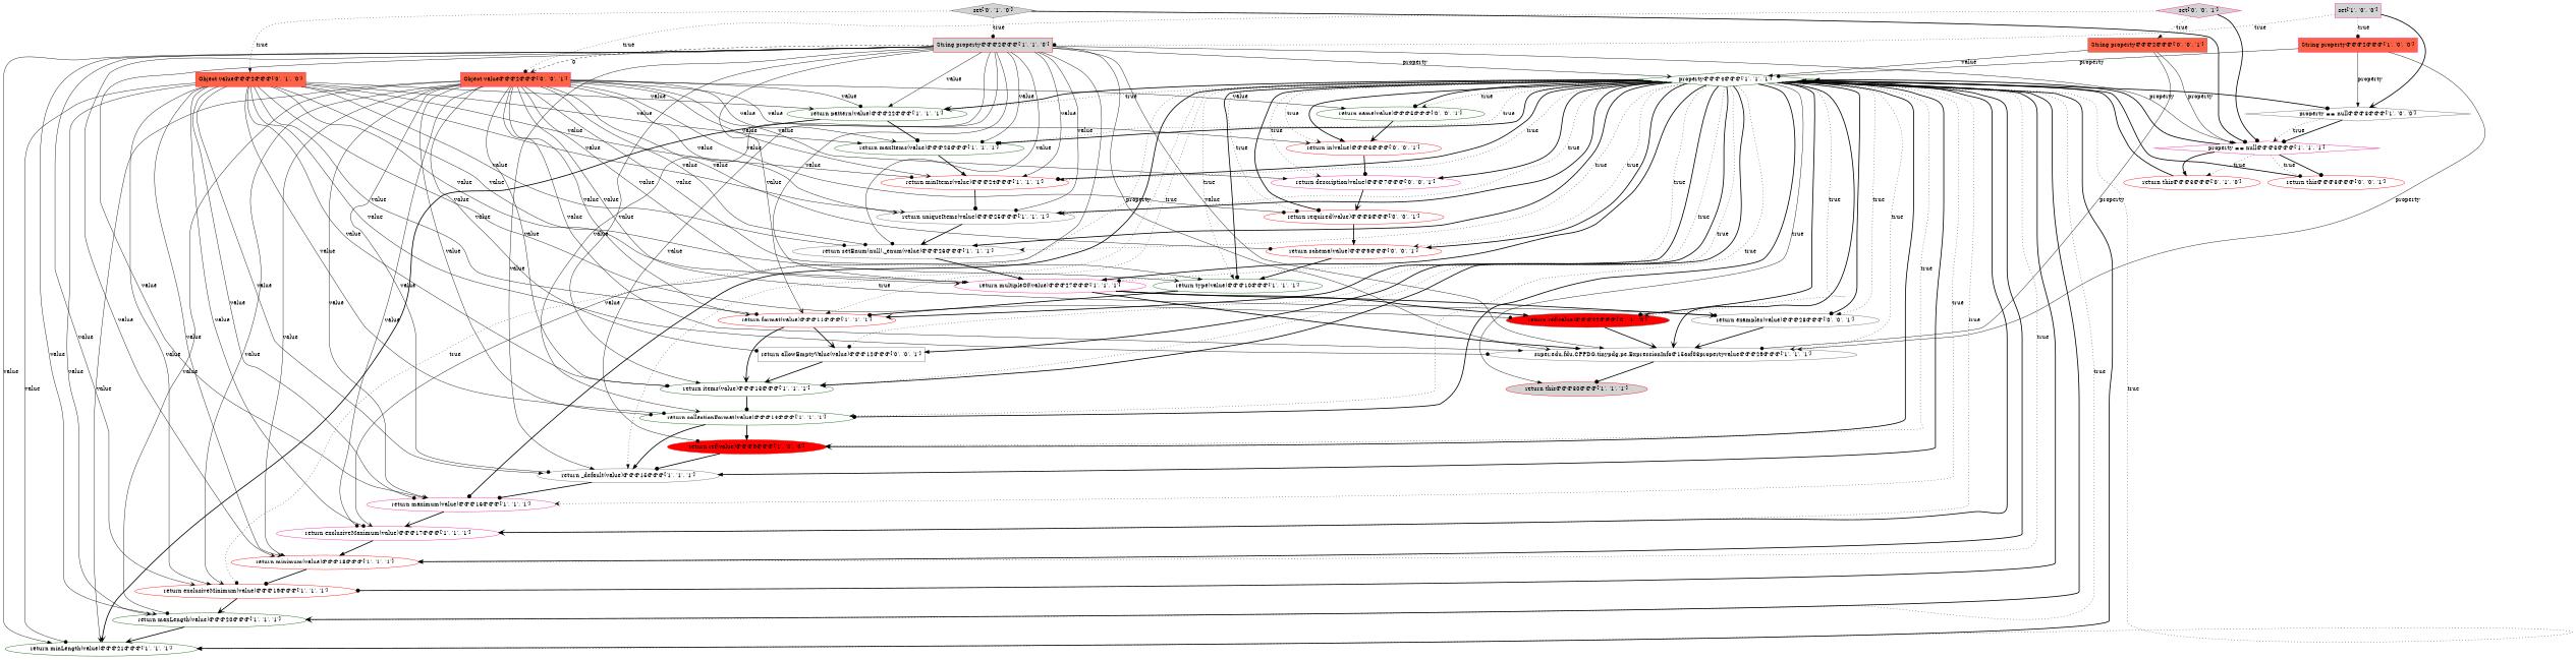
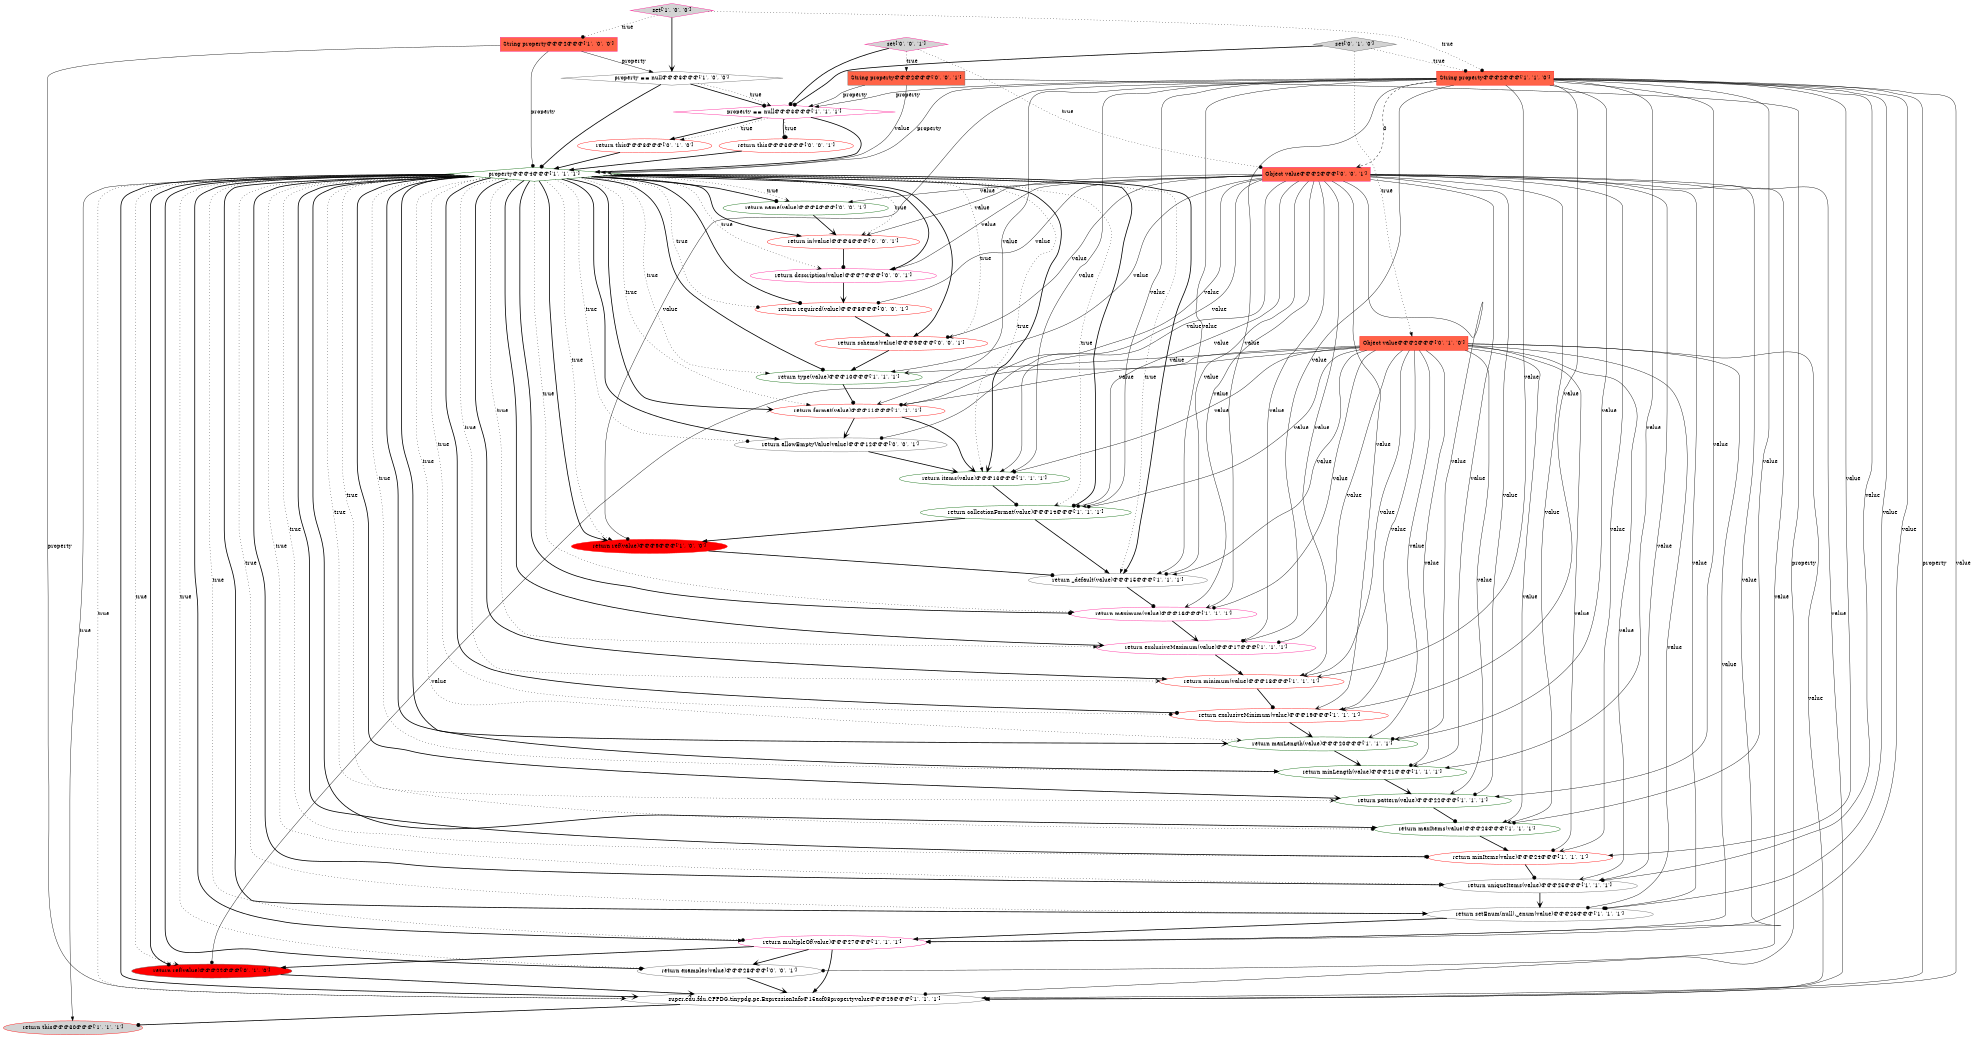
  digraph {
    node [color=red fillcolor=white shape=ellipse style=filled]
    edge [arrowhead=vee style=solid]
    n1 [color=darkgreen label="property@@@4@@@['1', '1', '1']" shape=diamond]
    n2 [color=darkgreen label="return pattern(value)@@@22@@@['1', '1', '1']"]
    n3 [color=deeppink label="return description(value)@@@7@@@['0', '0', '1']"]
    n4 [label="return minItems(value)@@@24@@@['1', '1', '1']"]
    n5 [label="return required(value)@@@8@@@['0', '0', '1']"]
    n6 [label="return format(value)@@@11@@@['1', '1', '1']"]
    n7 [color=darkgreen label="return items(value)@@@13@@@['1', '1', '1']"]
    n8 [color=darkgreen label="return type(value)@@@10@@@['1', '1', '1']"]
    n9 [color=gray40 label="return _default(value)@@@15@@@['1', '1', '1']"]
    n10 [color=darkgreen label="return collectionFormat(value)@@@14@@@['1', '1', '1']"]
    n11 [color=deeppink label="return maximum(value)@@@16@@@['1', '1', '1']"]
    n12 [color=gray40 fillcolor=red label="return ref(value)@@@22@@@['0', '1', '0']"]
    n13 [color=gray40 label="return setEnum(null)._enum(value)@@@26@@@['1', '1', '1']"]
    n14 [label="return in(value)@@@6@@@['0', '0', '1']"]
    n15 [color=gray40 label="return uniqueItems(value)@@@25@@@['1', '1', '1']"]
    n16 [color=gray40 label="return examples(value)@@@28@@@['0', '0', '1']"]
    n17 [color=darkgreen label="return minLength(value)@@@21@@@['1', '1', '1']"]
    n18 [label="return exclusiveMinimum(value)@@@19@@@['1', '1', '1']"]
    n19 [color=deeppink label="return exclusiveMaximum(value)@@@17@@@['1', '1', '1']"]
    n20 [color=darkgreen label="return maxItems(value)@@@23@@@['1', '1', '1']"]
    n21 [color=deeppink label="return multipleOf(value)@@@27@@@['1', '1', '1']"]
    n22 [color=darkgreen label="return maxLength(value)@@@20@@@['1', '1', '1']"]
-   n23 [color=gray40 label="return allowEmptyValue(value)@@@12@@@['0', '0', '1']" shape=box]
+   n23 [color=gray40 label="return allowEmptyValue(value)@@@12@@@['0', '0', '1']"]
    n24 [fillcolor=red label="return ref(value)@@@9@@@['1', '0', '0']"]
    n25 [fillcolor=lightgray label="return this@@@30@@@['1', '1', '1']"]
    n26 [label="return minimum(value)@@@18@@@['1', '1', '1']"]
    n27 [color=gray40 label="super.edu.fdu.CPPDG.tinypdg.pe.ExpressionInfo@15acf08propertyvalue@@@29@@@['1', '1', '1']"]
    n28 [label="return schema(value)@@@9@@@['0', '0', '1']"]
    n29 [color=darkgreen label="return name(value)@@@5@@@['0', '0', '1']"]
    n30 [label="return this@@@3@@@['0', '0', '1']"]
    n31 [color=deeppink fillcolor=lightgray label="set['0', '0', '1']" shape=diamond]
    n32 [color=gray40 fillcolor=tomato label="String property@@@2@@@['0', '0', '1']" shape=box]
    n33 [color=deeppink label="property == null@@@3@@@['1', '1', '1']" shape=diamond]
    n34 [color=deeppink fillcolor=tomato label="Object value@@@2@@@['0', '0', '1']" shape=box]
    n35 [label="return this@@@3@@@['0', '1', '0']"]
-   n36 [color=deeppink fillcolor=lightgray label="set['1', '0', '0']" shape=box]
+   n36 [color=deeppink fillcolor=lightgray label="set['1', '0', '0']" shape=diamond]
    n37 [color=gray40 label="property == null@@@3@@@['1', '0', '0']" shape=diamond]
-   n38 [fillcolor=lightgray label="String property@@@2@@@['1', '1', '0']" shape=box]
+   n38 [fillcolor=tomato label="String property@@@2@@@['1', '1', '0']" shape=box]
    n39 [color=deeppink fillcolor=tomato label="String property@@@2@@@['1', '0', '0']" shape=box]
    n40 [color=gray40 fillcolor=lightgray label="set['0', '1', '0']" shape=diamond]
    n41 [fillcolor=tomato label="Object value@@@2@@@['0', '1', '0']" shape=box]
    n1 -> n2 [label=true style=dotted]
    n1 -> n2 [style=bold]
    n1 -> n3 [arrowhead=normal style=bold]
    n1 -> n3 [label=true style=dotted]
    n1 -> n4 [arrowhead=dot style=bold]
    n1 -> n4 [arrowhead=normal label=true style=dotted]
    n1 -> n5 [arrowhead=dot label=true style=dotted]
    n1 -> n5 [arrowhead=dot style=bold]
    n1 -> n6 [style=bold]
    n1 -> n6 [arrowhead=normal label=true style=dotted]
    n1 -> n7 [arrowhead=normal label=true style=dotted]
    n1 -> n7 [style=bold]
    n1 -> n8 [arrowhead=normal label=true style=dotted]
    n1 -> n8 [arrowhead=dot style=bold]
    n1 -> n9 [arrowhead=normal label=true style=dotted]
    n1 -> n9 [arrowhead=normal style=bold]
    n1 -> n10 [arrowhead=dot style=bold]
    n1 -> n10 [label=true style=dotted]
    n1 -> n11 [label=true style=dotted]
    n1 -> n11 [arrowhead=dot style=bold]
    n1 -> n12 [arrowhead=dot style=bold]
    n1 -> n12 [label=true style=dotted]
    n1 -> n13 [arrowhead=normal style=bold]
    n1 -> n13 [label=true style=dotted]
    n1 -> n14 [label=true style=dotted]
    n1 -> n14 [arrowhead=normal style=bold]
    n1 -> n15 [label=true style=dotted]
    n1 -> n15 [arrowhead=normal style=bold]
    n1 -> n16 [arrowhead=normal label=true style=dotted]
    n1 -> n16 [arrowhead=dot style=bold]
    n1 -> n17 [arrowhead=normal style=bold]
    n1 -> n17 [label=true style=dotted]
    n1 -> n18 [arrowhead=dot style=bold]
    n1 -> n18 [arrowhead=dot label=true style=dotted]
    n1 -> n19 [arrowhead=normal label=true style=dotted]
    n1 -> n19 [style=bold]
    n1 -> n20 [arrowhead=dot label=true style=dotted]
    n1 -> n20 [arrowhead=normal style=bold]
    n1 -> n21 [arrowhead=dot label=true style=dotted]
    n1 -> n21 [arrowhead=normal style=bold]
    n1 -> n22 [style=bold]
    n1 -> n22 [label=true style=dotted]
    n1 -> n23 [arrowhead=dot label=true style=dotted]
    n1 -> n23 [arrowhead=normal style=bold]
    n1 -> n24 [style=bold]
    n1 -> n24 [arrowhead=normal label=true style=dotted]
    n1 -> n25 [arrowhead=normal label=true]
    n1 -> n26 [label=true style=dotted]
    n1 -> n26 [arrowhead=normal style=bold]
    n1 -> n27 [label=true style=dotted]
    n1 -> n27 [style=bold]
    n1 -> n28 [label=true style=dotted]
    n1 -> n28 [arrowhead=normal style=bold]
    n1 -> n29 [label=true style=dotted]
    n1 -> n29 [arrowhead=dot style=bold]
    n2 -> n20 [arrowhead=dot style=bold]
    n3 -> n5 [style=bold]
    n4 -> n15 [arrowhead=dot style=bold]
    n5 -> n28 [arrowhead=normal style=bold]
    n6 -> n7 [style=bold]
    n6 -> n23 [style=bold]
    n7 -> n10 [arrowhead=dot style=bold]
    n8 -> n6 [arrowhead=dot style=bold]
    n9 -> n11 [arrowhead=dot style=bold]
    n10 -> n9 [arrowhead=normal style=bold]
    n10 -> n24 [arrowhead=normal style=bold]
    n11 -> n19 [style=bold]
    n12 -> n27 [style=bold]
    n13 -> n21 [arrowhead=normal style=bold]
    n14 -> n3 [arrowhead=dot style=bold]
    n15 -> n13 [style=bold]
    n16 -> n27 [style=bold]
-   n2 -> n17 [style=bold]
+   n17 -> n2 [style=bold]
    n18 -> n22 [style=bold]
    n19 -> n26 [arrowhead=normal style=bold]
    n20 -> n4 [arrowhead=normal style=bold]
    n21 -> n12 [arrowhead=normal style=bold]
    n21 -> n16 [style=bold]
    n21 -> n27 [arrowhead=normal style=bold]
    n22 -> n17 [style=bold]
    n23 -> n7 [style=bold]
    n24 -> n9 [arrowhead=dot style=bold]
    n26 -> n18 [arrowhead=dot style=bold]
    n27 -> n25 [arrowhead=dot style=bold]
    n28 -> n8 [arrowhead=normal style=bold]
    n29 -> n14 [style=bold]
    n30 -> n1 [arrowhead=normal style=bold]
    n31 -> n32 [arrowhead=normal label=true style=dotted]
    n31 -> n33 [arrowhead=dot style=bold]
    n31 -> n34 [arrowhead=dot label=true style=dotted]
    n32 -> n1 [arrowhead=normal label=value]
    n32 -> n27 [arrowhead=dot label=property]
    n32 -> n33 [arrowhead=normal label=property]
    n33 -> n1 [arrowhead=normal style=bold]
    n33 -> n30 [arrowhead=dot style=bold]
    n33 -> n30 [arrowhead=dot label=true style=dotted]
    n33 -> n35 [arrowhead=normal style=bold]
    n33 -> n35 [arrowhead=normal label=true style=dotted]
    n34 -> n2 [arrowhead=dot label=value]
    n34 -> n3 [arrowhead=normal label=value]
    n34 -> n4 [label=value]
    n34 -> n5 [arrowhead=dot label=value]
    n34 -> n6 [label=value]
    n34 -> n7 [arrowhead=normal label=value]
    n34 -> n8 [arrowhead=normal label=value]
    n34 -> n9 [arrowhead=dot label=value]
    n34 -> n10 [arrowhead=dot label=value]
    n34 -> n11 [label=value]
    n34 -> n13 [arrowhead=dot label=value]
    n34 -> n14 [label=value]
    n34 -> n15 [label=value]
    n34 -> n16 [arrowhead=dot label=value]
    n34 -> n17 [label=value]
    n34 -> n18 [label=value]
    n34 -> n19 [arrowhead=dot label=value]
    n34 -> n20 [label=value]
    n34 -> n21 [arrowhead=normal label=value]
    n34 -> n22 [arrowhead=dot label=value]
    n34 -> n23 [arrowhead=dot label=value]
    n34 -> n26 [arrowhead=normal label=value]
    n34 -> n27 [arrowhead=normal label=value]
    n34 -> n28 [arrowhead=dot label=value]
    n34 -> n29 [arrowhead=normal label=value]
    n35 -> n1 [arrowhead=normal style=bold]
    n36 -> n37 [style=bold]
    n36 -> n38 [arrowhead=dot label=true style=dotted]
    n36 -> n39 [arrowhead=dot label=true style=dotted]
-   n1 -> n37 [arrowhead=dot style=bold]
+   n37 -> n1 [arrowhead=dot style=bold]
    n37 -> n33 [arrowhead=dot style=bold]
    n37 -> n33 [label=true style=dotted]
    n38 -> n1 [label=property]
    n38 -> n2 [arrowhead=normal label=value]
    n38 -> n4 [arrowhead=normal label=value]
    n38 -> n6 [label=value]
    n38 -> n7 [arrowhead=normal label=value]
    n38 -> n9 [arrowhead=normal label=value]
    n38 -> n10 [label=value]
    n38 -> n11 [label=value]
    n38 -> n13 [arrowhead=dot label=value]
    n38 -> n15 [arrowhead=dot label=value]
    n38 -> n17 [arrowhead=normal label=value]
    n38 -> n18 [label=value]
    n38 -> n19 [label=value]
    n38 -> n20 [arrowhead=dot label=value]
    n38 -> n21 [arrowhead=normal label=value]
    n38 -> n22 [label=value]
    n38 -> n24 [arrowhead=dot label=value]
    n38 -> n26 [label=value]
    n38 -> n27 [label=property]
    n38 -> n27 [arrowhead=normal label=value]
    n38 -> n33 [arrowhead=normal label=property]
    n38 -> n34 [label=0 style=dashed]
    n39 -> n1 [arrowhead=dot label=property]
    n39 -> n27 [label=property]
    n39 -> n37 [arrowhead=normal label=property]
    n40 -> n33 [arrowhead=dot style=bold]
    n40 -> n38 [arrowhead=dot label=true style=dotted]
    n40 -> n41 [arrowhead=normal label=true style=dotted]
    n41 -> n2 [label=value]
    n41 -> n4 [arrowhead=dot label=value]
    n41 -> n6 [arrowhead=dot label=value]
    n41 -> n7 [arrowhead=dot label=value]
    n41 -> n8 [label=value]
    n41 -> n9 [arrowhead=normal label=value]
    n41 -> n10 [arrowhead=dot label=value]
    n41 -> n11 [arrowhead=dot label=value]
    n41 -> n12 [arrowhead=dot label=value]
    n41 -> n13 [arrowhead=dot label=value]
    n41 -> n15 [label=value]
    n41 -> n17 [arrowhead=dot label=value]
    n41 -> n18 [arrowhead=normal label=value]
    n41 -> n19 [arrowhead=dot label=value]
    n41 -> n20 [arrowhead=normal label=value]
    n41 -> n21 [label=value]
    n41 -> n22 [label=value]
    n41 -> n26 [label=value]
    n41 -> n27 [arrowhead=dot label=value]
  }
